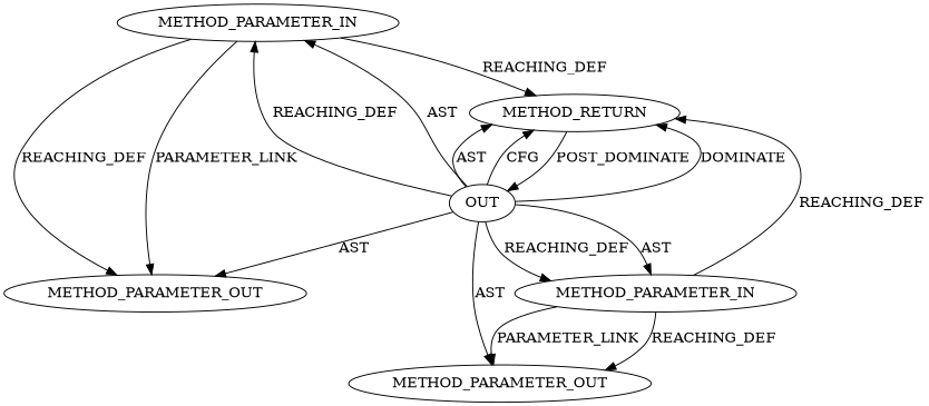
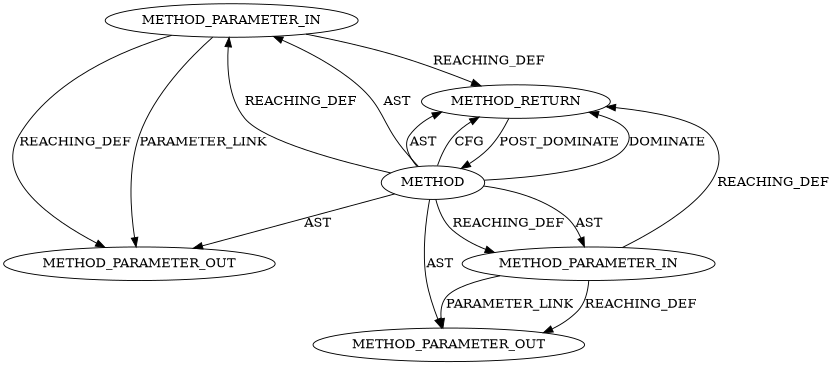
  digraph {
    node [CODE=p2 EVALUATION_STRATEGY=BY_VALUE IS_VARIADIC=false NAME=p2 ORDER=2 TYPE_FULL_NAME=ANY]
    n1 [INDEX=2 label=METHOD_PARAMETER_IN]
    n2 [INDEX=2 label=METHOD_PARAMETER_OUT]
    n3 [CODE=RET label=METHOD_RETURN IS_VARIADIC="" NAME=""]
-   n4 [AST_PARENT_FULL_NAME="<global>" AST_PARENT_TYPE=NAMESPACE_BLOCK CODE="<empty>" FILENAME="<empty>" FULL_NAME="<operator>.logicalAnd" IS_EXTERNAL=true NAME="<operator>.logicalAnd" ORDER=0 label=OUT EVALUATION_STRATEGY="" IS_VARIADIC="" TYPE_FULL_NAME=""]
+   n4 [AST_PARENT_FULL_NAME="<global>" AST_PARENT_TYPE=NAMESPACE_BLOCK CODE="<empty>" FILENAME="<empty>" FULL_NAME="<operator>.logicalAnd" IS_EXTERNAL=true NAME="<operator>.logicalAnd" ORDER=0 label=METHOD EVALUATION_STRATEGY="" IS_VARIADIC="" TYPE_FULL_NAME=""]
    n5 [CODE=p1 INDEX=1 NAME=p1 ORDER=1 label=METHOD_PARAMETER_IN]
    n6 [CODE=p1 INDEX=1 NAME=p1 ORDER=1 label=METHOD_PARAMETER_OUT]
    n1 -> n2 [label=PARAMETER_LINK]
    n1 -> n2 [VARIABLE=p2 label=REACHING_DEF]
    n1 -> n3 [VARIABLE=p2 label=REACHING_DEF]
    n3 -> n4 [label=POST_DOMINATE]
    n4 -> n1 [label=REACHING_DEF]
    n4 -> n1 [label=AST]
    n4 -> n2 [label=AST]
    n4 -> n3 [label=DOMINATE]
    n4 -> n3 [label=AST]
    n4 -> n3 [label=CFG]
    n4 -> n5 [label=REACHING_DEF]
    n4 -> n5 [label=AST]
    n4 -> n6 [label=AST]
    n5 -> n3 [VARIABLE=p1 label=REACHING_DEF]
    n5 -> n6 [VARIABLE=p1 label=REACHING_DEF]
    n5 -> n6 [label=PARAMETER_LINK]
  }
